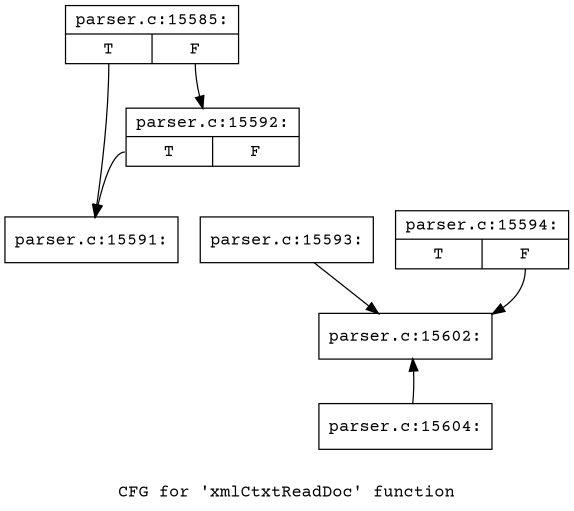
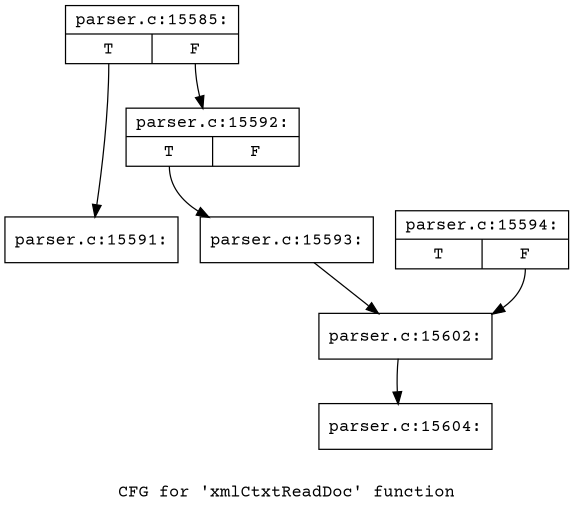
  digraph {
    fontname="Courier Prime"
    label="CFG for 'xmlCtxtReadDoc' function"
    node [fontname="Courier Prime" shape=record]
    edge [fontname="Courier Prime"]
    n1 [label="{parser.c:15585:|{<s0>T|<s1>F}}"]
    n2 [label="{parser.c:15591:}"]
    n3 [label="{parser.c:15592:|{<s0>T|<s1>F}}"]
    n4 [label="{parser.c:15593:}"]
    n5 [label="{parser.c:15604:}"]
    n6 [label="{parser.c:15602:}"]
    n7 [label="{parser.c:15594:|{<s0>T|<s1>F}}"]
    n1 -> n2 [tailport=s0]
    n1 -> n3 [tailport=s1]
-   n3 -> n2 [tailport=s0]
+   n3 -> n4 [tailport=s0]
    n4 -> n6
-   n5 -> n6
+   n6 -> n5
    n7 -> n6 [tailport=s1]
  }
